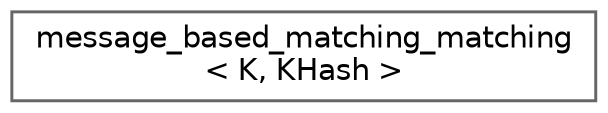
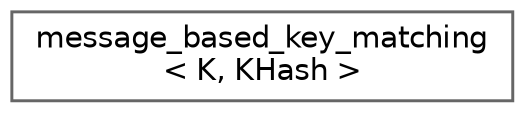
  digraph {
    rankdir=TB
-   n1 [color=grey40 fillcolor=white fontname=Helvetica fontsize=10 height=0.2 label="message_based_matching_matching\l\< K, KHash \>" shape=box style=filled width=0.4]
+   n1 [color=grey40 fillcolor=white fontname=Helvetica fontsize=10 height=0.2 label="message_based_key_matching\l\< K, KHash \>" shape=box style=filled width=0.4]
  }
